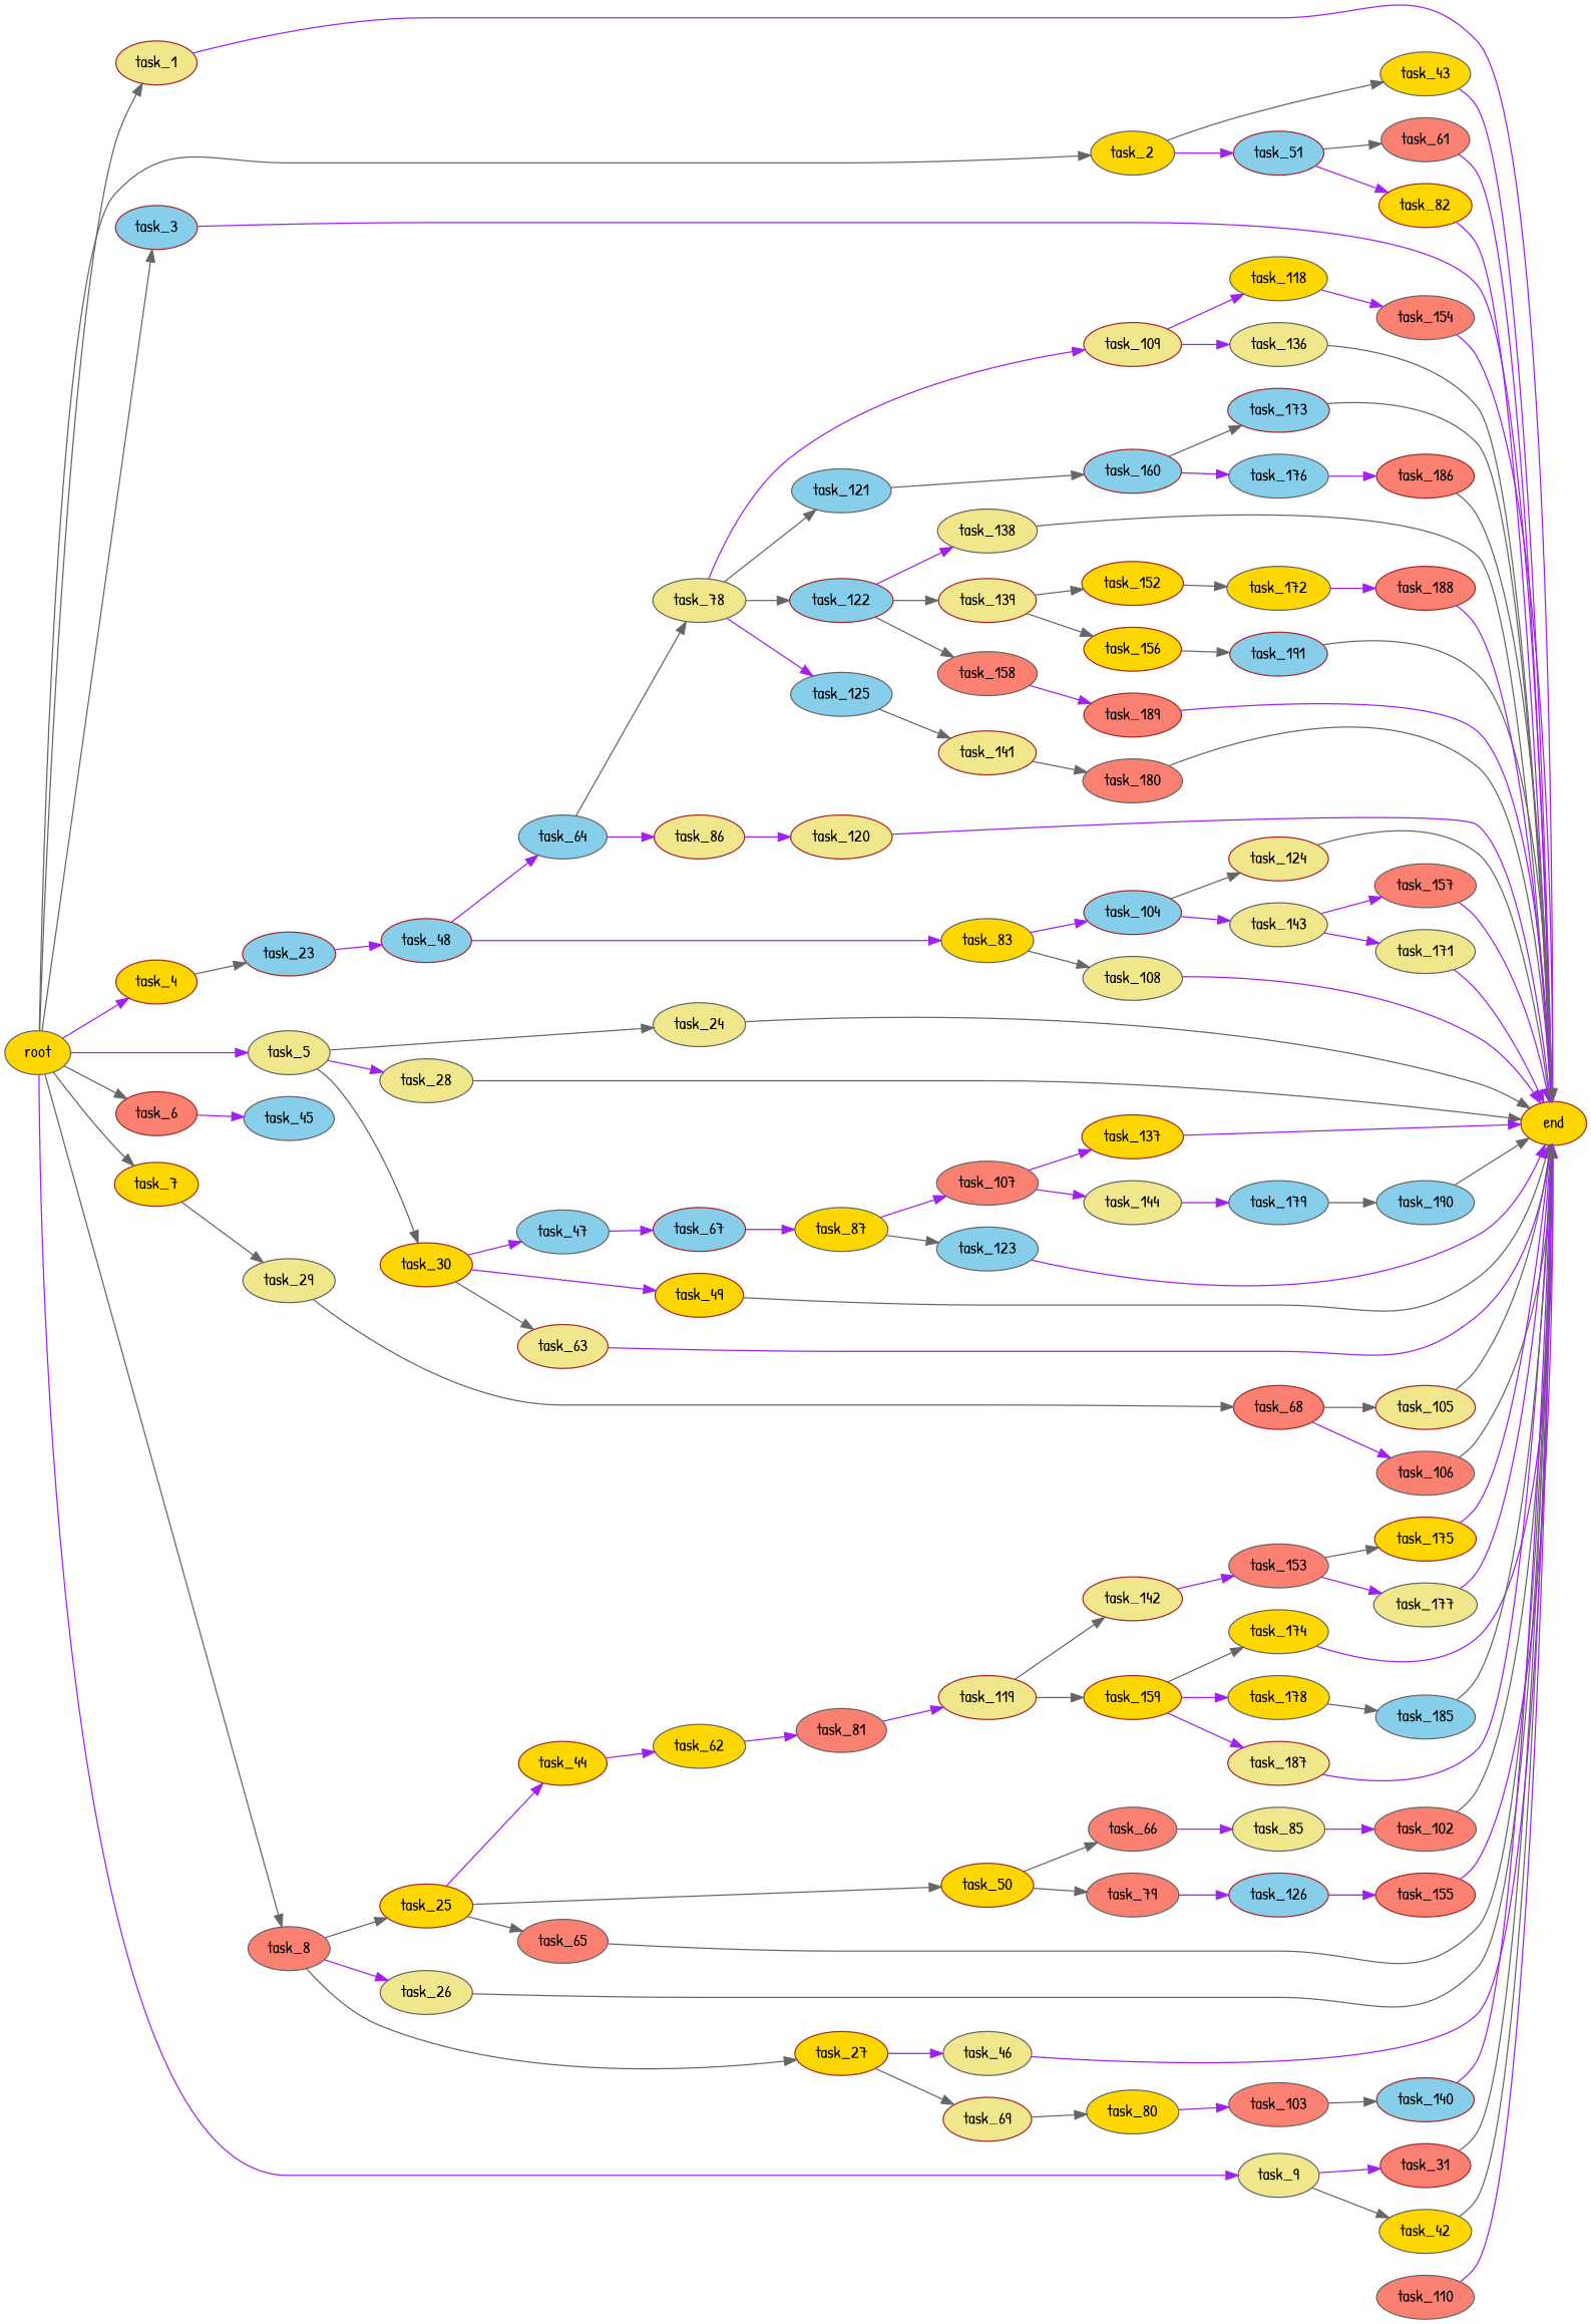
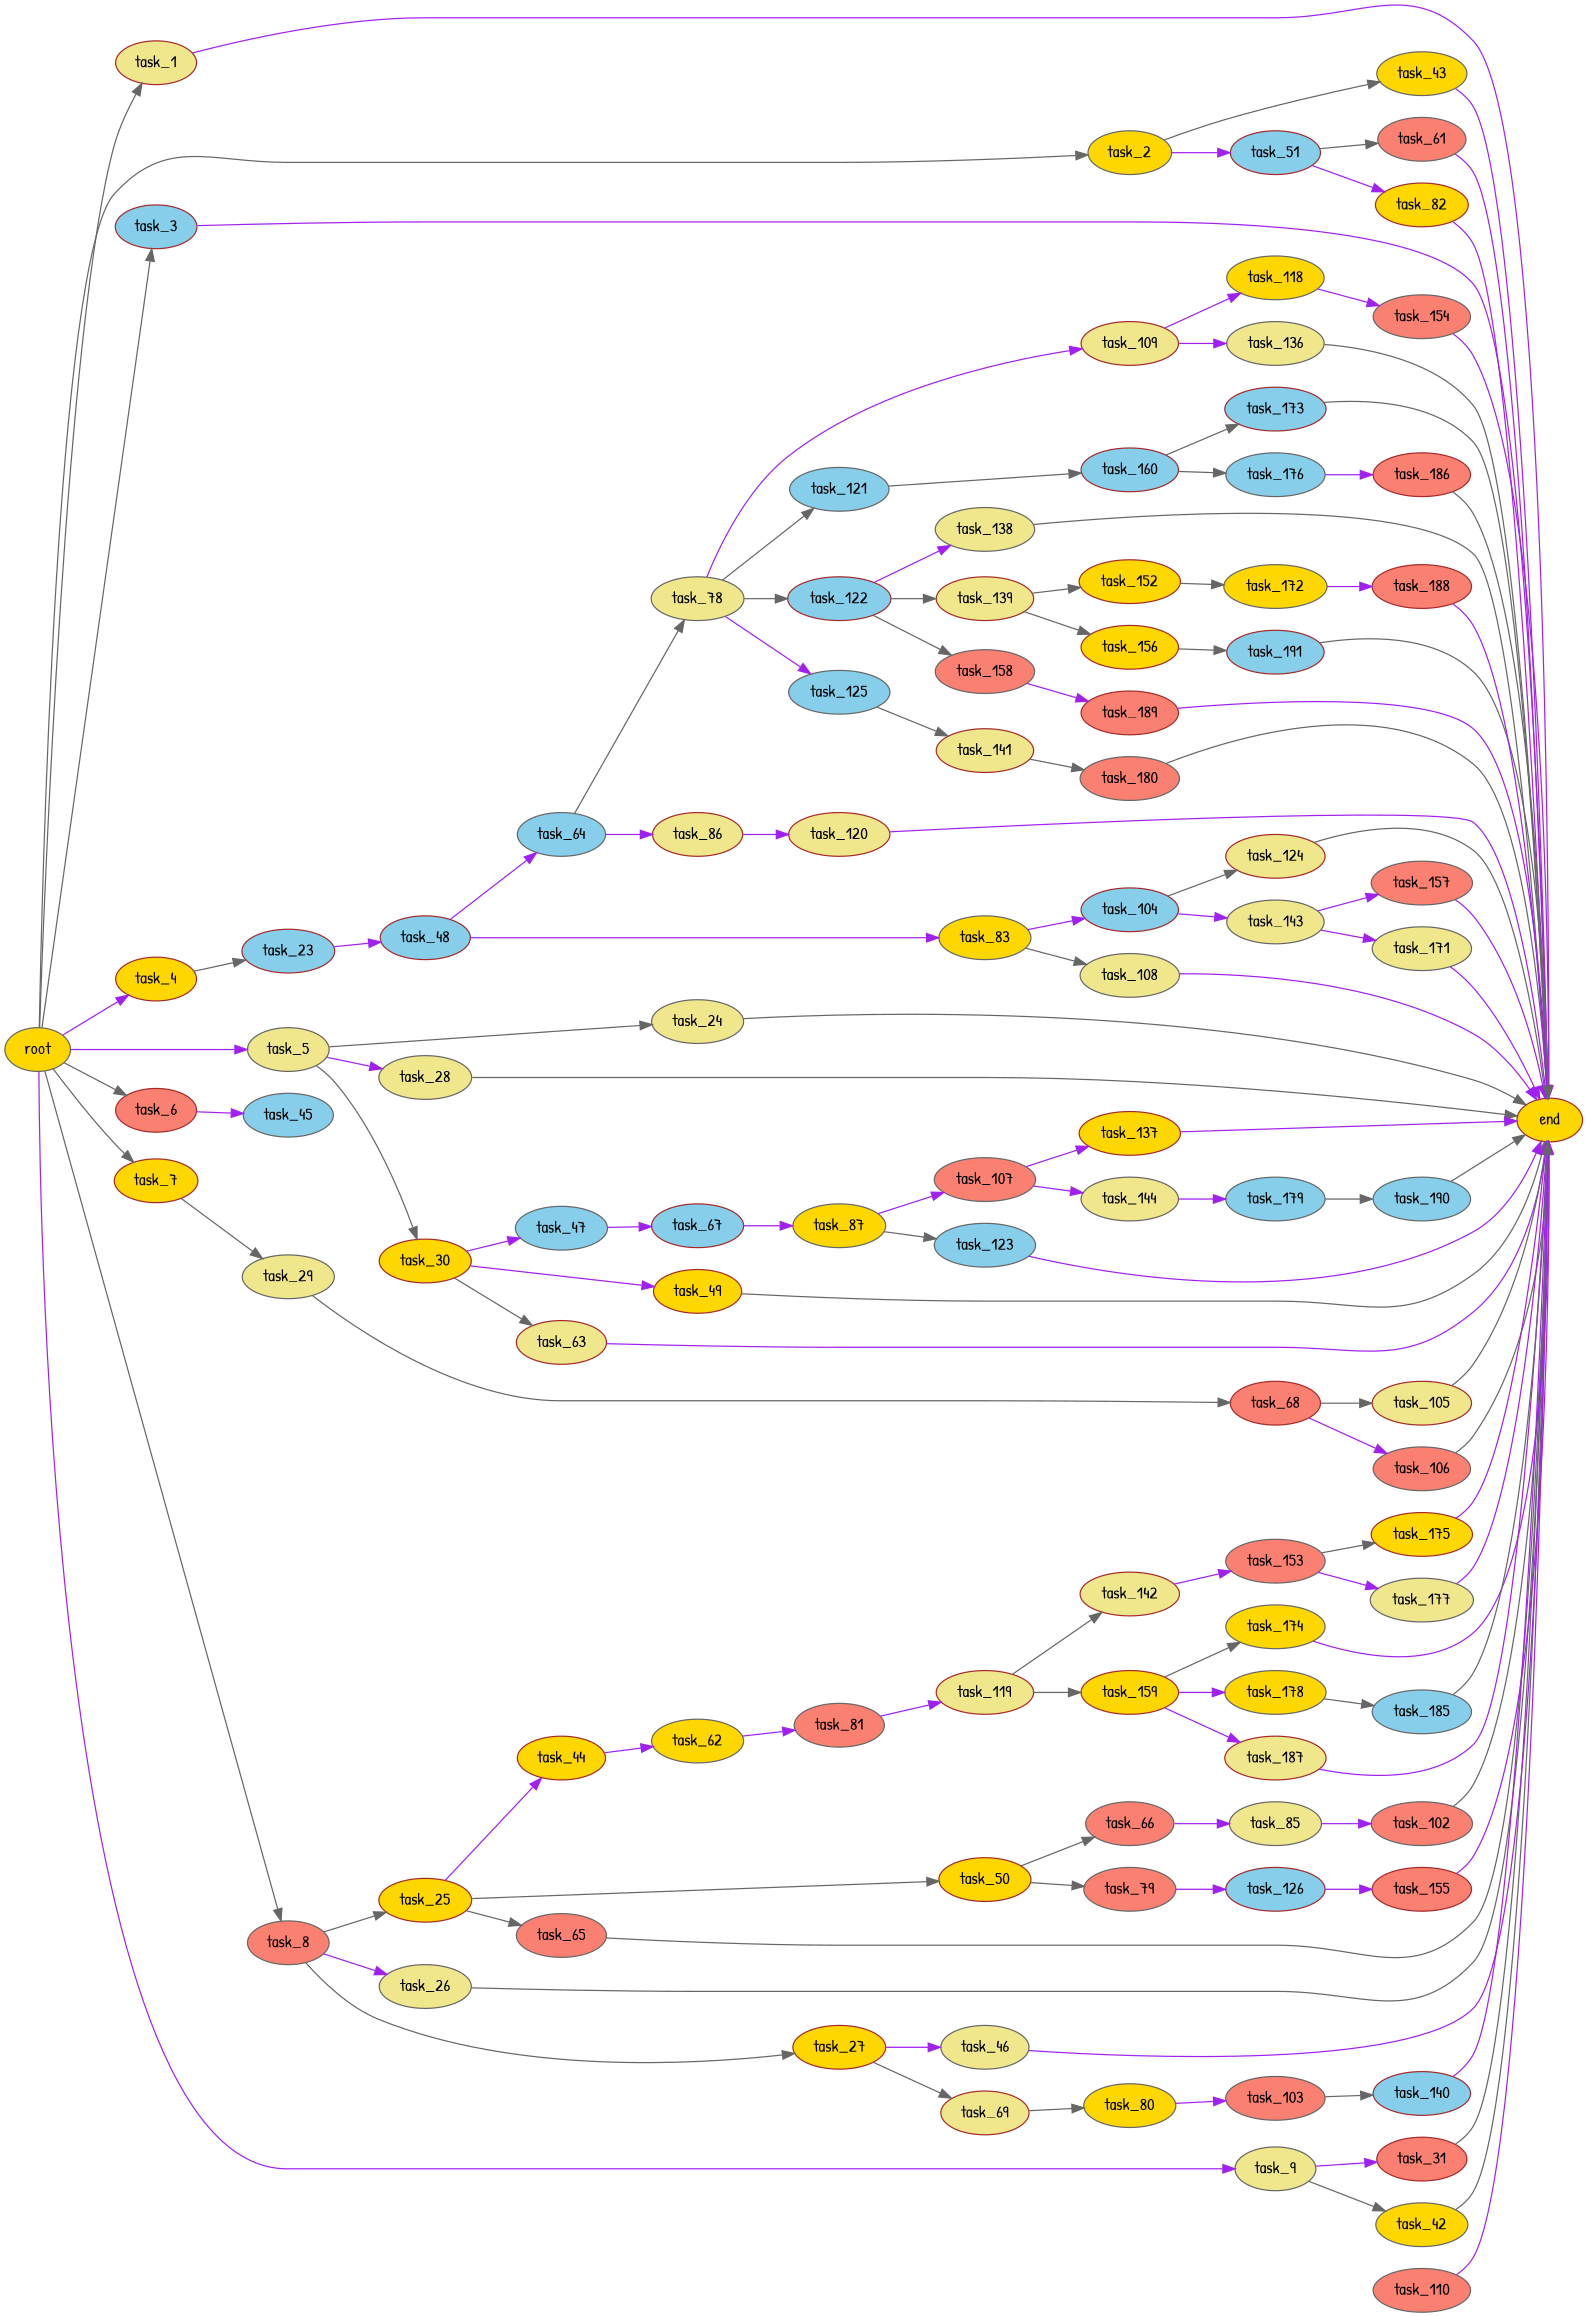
  digraph {
    fontname="Patrick Hand"
    rankdir=LR
    node [color=gray40 fillcolor=khaki fontname="Patrick Hand" style=filled]
    edge [color=purple fontname="Patrick Hand"]
    root [fillcolor=gold]
    task_1 [color=brown]
    task_2 [fillcolor=gold]
    task_3 [color=brown fillcolor=skyblue]
    task_4 [color=brown fillcolor=gold]
    task_5
    task_6 [color=brown fillcolor=salmon]
    task_7 [color=brown fillcolor=gold]
    task_8 [fillcolor=salmon]
    task_9
    end [color=brown fillcolor=gold]
    task_43 [fillcolor=gold]
    task_51 [color=brown fillcolor=skyblue]
    task_23 [color=brown fillcolor=skyblue]
    task_24
    task_28
    task_30 [color=brown fillcolor=gold]
    task_45 [fillcolor=skyblue]
    task_29
    task_25 [color=brown fillcolor=gold]
    task_26
    task_27 [color=brown fillcolor=gold]
    task_31 [color=brown fillcolor=salmon]
    task_42 [fillcolor=gold]
    task_61 [fillcolor=salmon]
    task_82 [color=brown fillcolor=gold]
    task_48 [color=brown fillcolor=skyblue]
    task_47 [fillcolor=skyblue]
    task_49 [color=brown fillcolor=gold]
    task_63 [color=brown]
    task_68 [color=brown fillcolor=salmon]
    task_44 [color=brown fillcolor=gold]
    task_50 [color=brown fillcolor=gold]
    task_65 [fillcolor=salmon]
    task_46
    task_69 [color=brown]
    task_64 [fillcolor=skyblue]
    task_83 [fillcolor=gold]
    task_62 [fillcolor=gold]
    task_66 [fillcolor=salmon]
    task_79 [fillcolor=salmon]
    task_80 [fillcolor=gold]
    task_105 [color=brown]
    task_106 [fillcolor=salmon]
    task_67 [color=brown fillcolor=skyblue]
    task_81 [fillcolor=salmon]
    task_87 [fillcolor=gold]
    task_78
    task_86 [color=brown]
    task_104 [color=brown fillcolor=skyblue]
    task_108
    task_85
    task_126 [color=brown fillcolor=skyblue]
    task_119 [color=brown]
    task_109 [color=brown]
    task_121 [fillcolor=skyblue]
    task_122 [color=brown fillcolor=skyblue]
    task_125 [fillcolor=skyblue]
    task_120 [color=brown]
    task_102 [fillcolor=salmon]
    task_107 [fillcolor=salmon]
    task_123 [fillcolor=skyblue]
    task_103 [fillcolor=salmon]
    task_118 [fillcolor=gold]
    task_136
    task_160 [color=brown fillcolor=skyblue]
    task_138
    task_139 [color=brown]
    task_158 [fillcolor=salmon]
    task_141 [color=brown]
    task_155 [color=brown fillcolor=salmon]
    task_140 [color=brown fillcolor=skyblue]
    task_142 [color=brown]
    task_159 [color=brown fillcolor=gold]
    task_124 [color=brown]
    task_143
    task_110 [fillcolor=salmon]
    task_137 [color=brown fillcolor=gold]
    task_144
    task_157 [fillcolor=salmon]
    task_171
    task_179 [fillcolor=skyblue]
    task_154 [fillcolor=salmon]
    task_153 [fillcolor=salmon]
    task_174 [fillcolor=gold]
    task_178 [fillcolor=gold]
    task_187 [color=brown]
    task_173 [color=brown fillcolor=skyblue]
    task_176 [fillcolor=skyblue]
    task_152 [color=brown fillcolor=gold]
    task_156 [color=brown fillcolor=gold]
    task_189 [color=brown fillcolor=salmon]
    task_180 [fillcolor=salmon]
    task_172 [fillcolor=gold]
    task_191 [color=brown fillcolor=skyblue]
    task_175 [color=brown fillcolor=gold]
    task_177
    task_190 [fillcolor=skyblue]
    task_188 [color=brown fillcolor=salmon]
    task_185 [fillcolor=skyblue]
    task_186 [color=brown fillcolor=salmon]
    root -> task_1 [color=gray40]
    root -> task_2 [color=gray40]
    root -> task_3 [color=gray40]
    root -> task_4
    root -> task_5
    root -> task_6 [color=gray40]
    root -> task_7 [color=gray40]
    root -> task_8 [color=gray40]
    root -> task_9
    task_1 -> end
    task_2 -> task_43 [color=gray40]
    task_2 -> task_51
    task_3 -> end
    task_4 -> task_23 [color=gray40]
    task_5 -> task_24 [color=gray40]
    task_5 -> task_28
    task_5 -> task_30 [color=gray40]
    task_6 -> task_45
    task_7 -> task_29 [color=gray40]
    task_8 -> task_25 [color=gray40]
    task_8 -> task_26
    task_8 -> task_27 [color=gray40]
    task_9 -> task_31
    task_9 -> task_42 [color=gray40]
    task_43 -> end
    task_51 -> task_61 [color=gray40]
    task_51 -> task_82
    task_23 -> task_48
    task_24 -> end [color=gray40]
    task_28 -> end [color=gray40]
    task_30 -> task_47
    task_30 -> task_49
    task_30 -> task_63 [color=gray40]
    task_29 -> task_68 [color=gray40]
    task_25 -> task_44
    task_25 -> task_50 [color=gray40]
    task_25 -> task_65 [color=gray40]
    task_26 -> end [color=gray40]
    task_27 -> task_46
    task_27 -> task_69 [color=gray40]
    task_31 -> end [color=gray40]
    task_42 -> end [color=gray40]
    task_61 -> end
    task_82 -> end
    task_48 -> task_64
    task_48 -> task_83
    task_47 -> task_67
    task_49 -> end [color=gray40]
    task_63 -> end
    task_68 -> task_105 [color=gray40]
    task_68 -> task_106
    task_44 -> task_62
    task_50 -> task_66 [color=gray40]
    task_50 -> task_79 [color=gray40]
    task_65 -> end [color=gray40]
    task_46 -> end
    task_69 -> task_80 [color=gray40]
    task_64 -> task_78 [color=gray40]
    task_64 -> task_86
    task_83 -> task_104
    task_83 -> task_108 [color=gray40]
    task_62 -> task_81
    task_66 -> task_85
    task_79 -> task_126
    task_80 -> task_103
    task_105 -> end [color=gray40]
    task_106 -> end [color=gray40]
    task_67 -> task_87
    task_81 -> task_119
    task_87 -> task_107
    task_87 -> task_123 [color=gray40]
    task_78 -> task_109
    task_78 -> task_121 [color=gray40]
    task_78 -> task_122 [color=gray40]
    task_78 -> task_125
    task_86 -> task_120
    task_104 -> task_124 [color=gray40]
    task_104 -> task_143
    task_108 -> end
    task_85 -> task_102
    task_126 -> task_155
    task_119 -> task_142 [color=gray40]
    task_119 -> task_159 [color=gray40]
    task_109 -> task_118
    task_109 -> task_136
    task_121 -> task_160 [color=gray40]
    task_122 -> task_138
    task_122 -> task_139 [color=gray40]
    task_122 -> task_158 [color=gray40]
    task_125 -> task_141 [color=gray40]
    task_120 -> end
    task_102 -> end [color=gray40]
    task_107 -> task_137
    task_107 -> task_144
    task_123 -> end
    task_103 -> task_140 [color=gray40]
    task_118 -> task_154
    task_136 -> end [color=gray40]
    task_160 -> task_173 [color=gray40]
-   task_160 -> task_176
+   task_160 -> task_176 [color=gray40]
    task_138 -> end [color=gray40]
    task_139 -> task_152 [color=gray40]
    task_139 -> task_156 [color=gray40]
    task_158 -> task_189
    task_141 -> task_180 [color=gray40]
    task_155 -> end
    task_140 -> end
    task_142 -> task_153
    task_159 -> task_174 [color=gray40]
    task_159 -> task_178
    task_159 -> task_187
    task_124 -> end [color=gray40]
    task_143 -> task_157
    task_143 -> task_171
    task_110 -> end
    task_137 -> end
    task_144 -> task_179
    task_157 -> end
    task_171 -> end
    task_179 -> task_190 [color=gray40]
    task_154 -> end
    task_153 -> task_175 [color=gray40]
    task_153 -> task_177
    task_174 -> end
    task_178 -> task_185 [color=gray40]
    task_187 -> end
    task_173 -> end [color=gray40]
    task_176 -> task_186
    task_152 -> task_172 [color=gray40]
    task_156 -> task_191 [color=gray40]
    task_189 -> end
    task_180 -> end [color=gray40]
    task_172 -> task_188
    task_191 -> end [color=gray40]
    task_175 -> end
    task_177 -> end
    task_190 -> end [color=gray40]
    task_188 -> end
    task_185 -> end [color=gray40]
    task_186 -> end [color=gray40]
  }
